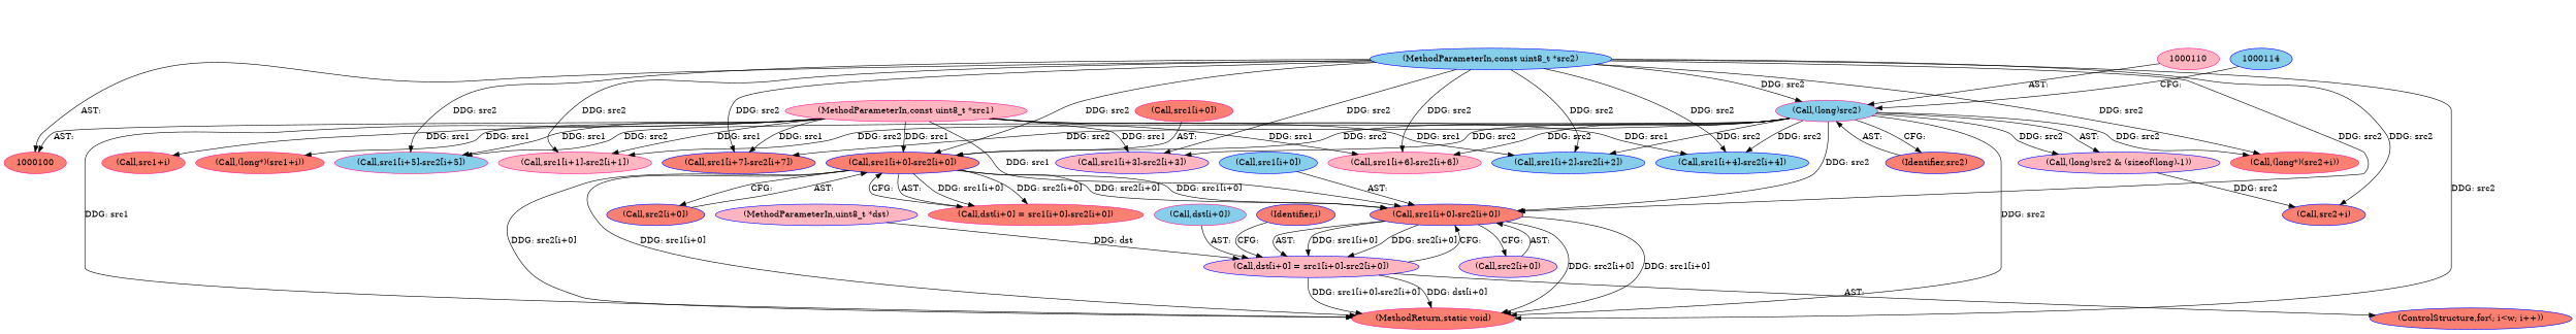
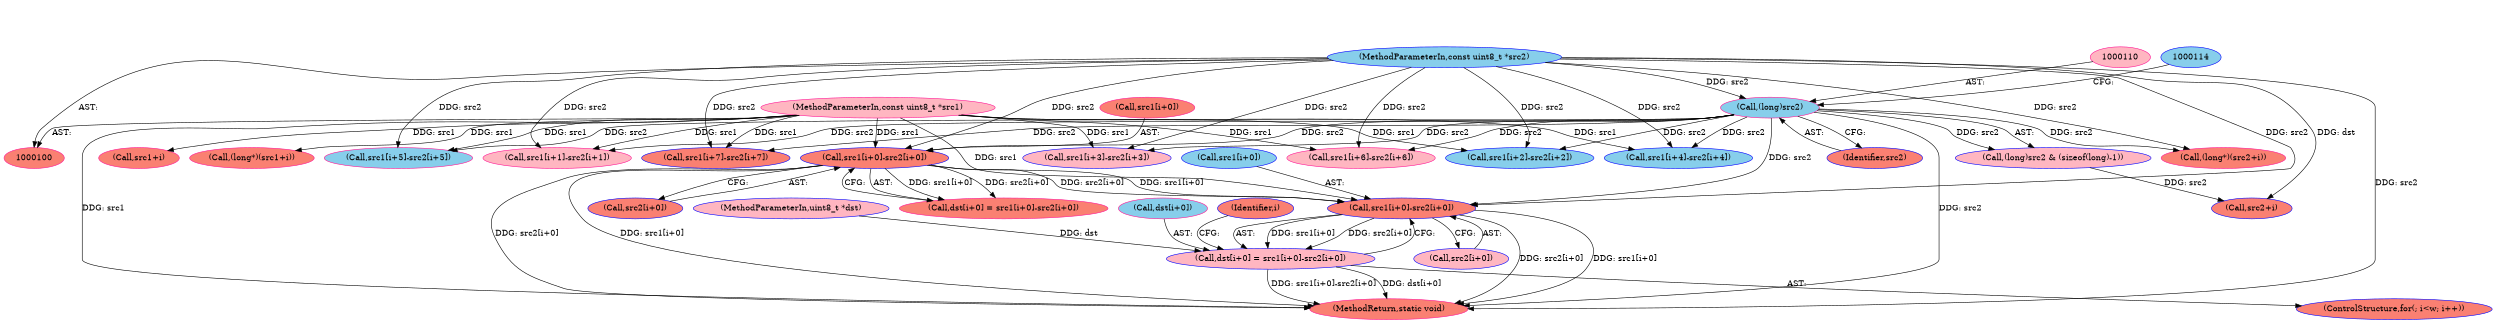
  digraph {
    node [color=blue fillcolor=salmon style=filled]
    n1 [label="(Call,src1[i+0]-src2[i+0])"]
    n2 [fillcolor=lightpink label="(Call,dst[i+0] = src1[i+0]-src2[i+0])"]
    n3 [fillcolor=lightpink label="(Call,src2[i+0])"]
    n4 [color=deeppink label="(MethodReturn,static void)"]
    n5 [label="(ControlStructure,for(; i<w; i++))"]
    n6 [label="(Call,src1[i+0]-src2[i+0])"]
    n7 [color=deeppink label="(Call,dst[i+0] = src1[i+0]-src2[i+0])"]
    n8 [label="(Call,src2[i+0])"]
    n9 [color=deeppink fillcolor=lightpink label="(MethodParameterIn,const uint8_t *src1)"]
    n10 [color=deeppink fillcolor=skyblue label="(Call,src1[i+5]-src2[i+5])"]
    n11 [color=deeppink fillcolor=lightpink label="(Call,src1[i+1]-src2[i+1])"]
    n12 [label="(Call,src1[i+7]-src2[i+7])"]
    n13 [fillcolor=lightpink label="(Call,src1[i+3]-src2[i+3])"]
    n14 [color=deeppink fillcolor=lightpink label="(Call,src1[i+6]-src2[i+6])"]
    n15 [fillcolor=skyblue label="(Call,src1[i+2]-src2[i+2])"]
    n16 [color=deeppink label="(Call,(long*)(src1+i))"]
    n17 [fillcolor=skyblue label="(Call,src1[i+4]-src2[i+4])"]
    n18 [color=deeppink label="(Call,src1+i)"]
    1000100 [color=deeppink]
    n20 [color=deeppink fillcolor=skyblue label="(Call,(long)src2)"]
    n21 [label="(Identifier,src2)"]
    n22 [fillcolor=lightpink label="(Call,(long)src2 & (sizeof(long)-1))"]
    n23 [color=deeppink label="(Call,(long*)(src2+i))"]
    n24 [label="(Call,src2+i)"]
    n25 [fillcolor=skyblue label="(MethodParameterIn,const uint8_t *src2)"]
    n26 [color=deeppink label="(Call,src1[i+0])"]
    n27 [fillcolor=lightpink label="(MethodParameterIn,uint8_t *dst)"]
    n28 [color=deeppink fillcolor=skyblue label="(Call,dst[i+0])"]
    n29 [label="(Identifier,i)"]
    n30 [fillcolor=skyblue label="(Call,src1[i+0])"]
    1000110 [color=deeppink fillcolor=lightpink]
    1000114 [fillcolor=skyblue]
    n1 -> n2 [label="AST: "]
    n1 -> n2 [label="DDG: src1[i+0]"]
    n1 -> n2 [label="DDG: src2[i+0]"]
    n1 -> n3 [label="CFG: "]
    n1 -> n4 [label="DDG: src2[i+0]"]
    n1 -> n4 [label="DDG: src1[i+0]"]
    n2 -> n1 [label="CFG: "]
    n2 -> n4 [label="DDG: src1[i+0]-src2[i+0]"]
    n2 -> n4 [label="DDG: dst[i+0]"]
    n2 -> n5 [label="AST: "]
    n3 -> n1 [label="AST: "]
    n6 -> n1 [label="DDG: src1[i+0]"]
    n6 -> n1 [label="DDG: src2[i+0]"]
    n6 -> n4 [label="DDG: src2[i+0]"]
    n6 -> n4 [label="DDG: src1[i+0]"]
    n6 -> n7 [label="AST: "]
    n6 -> n7 [label="DDG: src1[i+0]"]
    n6 -> n7 [label="DDG: src2[i+0]"]
    n6 -> n8 [label="CFG: "]
    n7 -> n6 [label="CFG: "]
    n8 -> n6 [label="AST: "]
    n9 -> n1 [label="DDG: src1"]
    n9 -> n4 [label="DDG: src1"]
    n9 -> n6 [label="DDG: src1"]
    n9 -> n10 [label="DDG: src1"]
    n9 -> n11 [label="DDG: src1"]
    n9 -> n12 [label="DDG: src1"]
    n9 -> n13 [label="DDG: src1"]
    n9 -> n14 [label="DDG: src1"]
    n9 -> n15 [label="DDG: src1"]
    n9 -> n16 [label="DDG: src1"]
    n9 -> n17 [label="DDG: src1"]
    n9 -> n18 [label="DDG: src1"]
    n9 -> 1000100 [label="AST: "]
    n20 -> n1 [label="DDG: src2"]
    n20 -> n4 [label="DDG: src2"]
    n20 -> n6 [label="DDG: src2"]
    n20 -> n10 [label="DDG: src2"]
    n20 -> n11 [label="DDG: src2"]
    n20 -> n12 [label="DDG: src2"]
    n20 -> n13 [label="DDG: src2"]
    n20 -> n14 [label="DDG: src2"]
    n20 -> n15 [label="DDG: src2"]
    n20 -> n17 [label="DDG: src2"]
    n20 -> n21 [label="CFG: "]
    n20 -> n22 [label="AST: "]
    n20 -> n22 [label="DDG: src2"]
    n20 -> n23 [label="DDG: src2"]
    n21 -> n20 [label="AST: "]
    n22 -> n24 [label="DDG: src2"]
    n25 -> n1 [label="DDG: src2"]
    n25 -> n4 [label="DDG: src2"]
    n25 -> n6 [label="DDG: src2"]
    n25 -> n10 [label="DDG: src2"]
    n25 -> n11 [label="DDG: src2"]
    n25 -> n12 [label="DDG: src2"]
    n25 -> n13 [label="DDG: src2"]
    n25 -> n14 [label="DDG: src2"]
    n25 -> n15 [label="DDG: src2"]
    n25 -> n17 [label="DDG: src2"]
    n25 -> 1000100 [label="AST: "]
    n25 -> n20 [label="DDG: src2"]
    n25 -> n23 [label="DDG: src2"]
-   n25 -> n24 [label="DDG: src2"]
+   n25 -> n24 [label="DDG: dst"]
    n26 -> n6 [label="AST: "]
    n27 -> n2 [label="DDG: dst"]
    n28 -> n2 [label="AST: "]
    n29 -> n2 [label="CFG: "]
    n30 -> n1 [label="AST: "]
    1000110 -> n20 [label="AST: "]
    1000114 -> n20 [label="CFG: "]
  }
